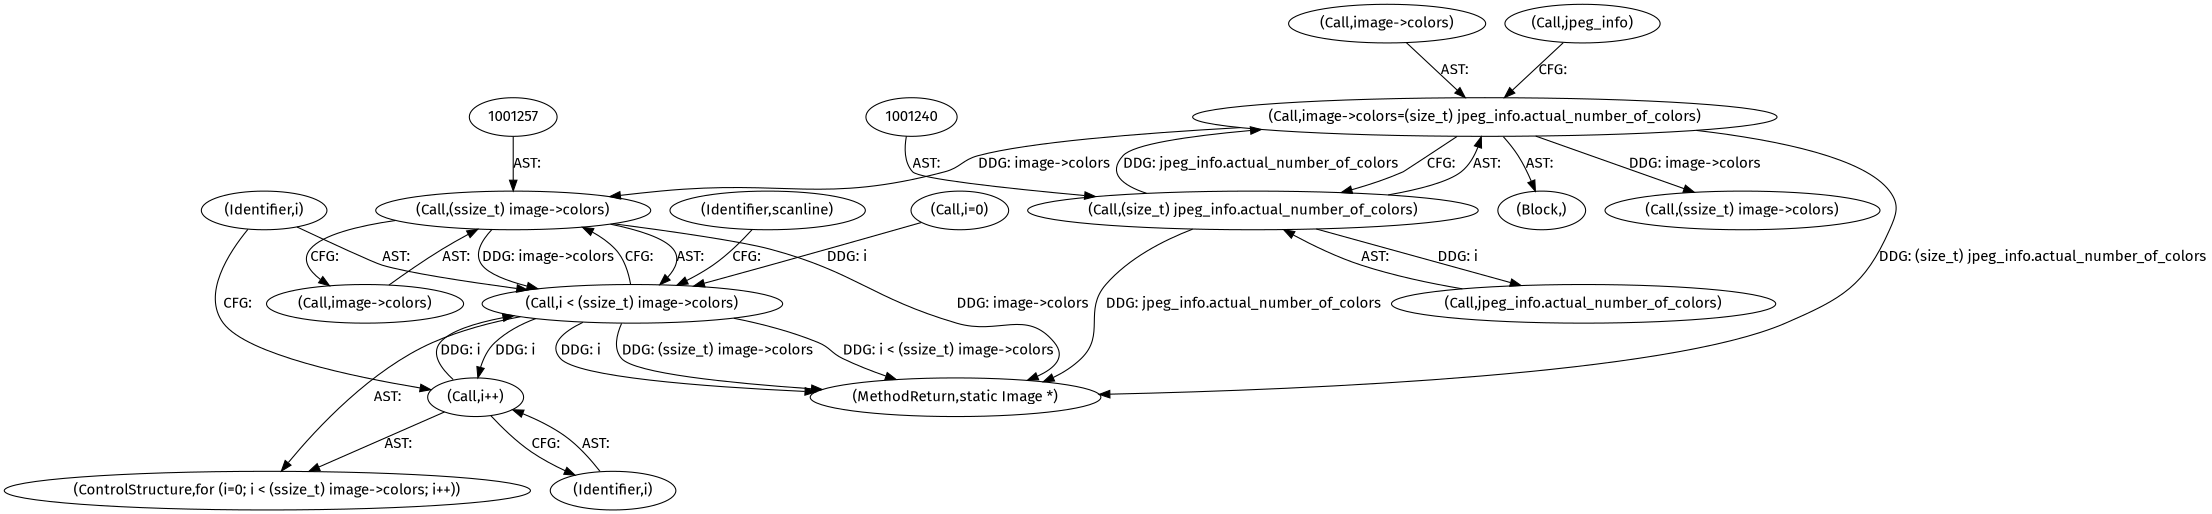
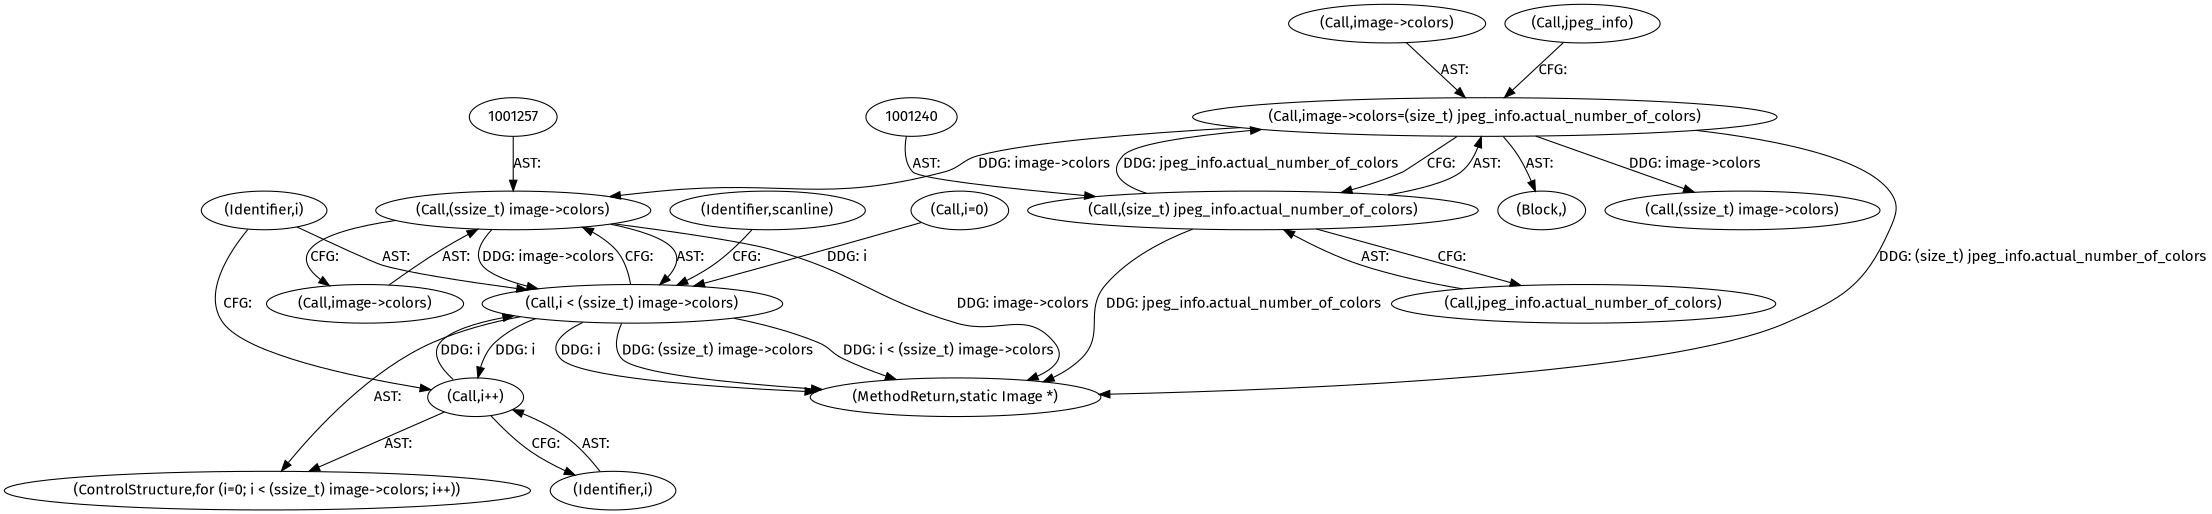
  digraph {
    fontname="Fira Sans"
    node [fontname="Fira Sans"]
    edge [fontname="Fira Sans"]
    n1 [label="(Call,(ssize_t) image->colors)"]
    n2 [label="(Call,i < (ssize_t) image->colors)"]
    n3 [label="(Call,image->colors)"]
    n4 [label="(MethodReturn,static Image *)"]
    n5 [label="(Call,i++)"]
    n6 [label="(ControlStructure,for (i=0; i < (ssize_t) image->colors; i++))"]
    n7 [label="(Call,image->colors=(size_t) jpeg_info.actual_number_of_colors)"]
    n8 [label="(Call,(size_t) jpeg_info.actual_number_of_colors)"]
    n9 [label="(Block,)"]
    n10 [label="(Call,(ssize_t) image->colors)"]
    n11 [label="(Call,jpeg_info.actual_number_of_colors)"]
    n12 [label="(Identifier,i)"]
    n13 [label="(Call,image->colors)"]
    n14 [label="(Identifier,scanline)"]
    n15 [label="(Identifier,i)"]
    n16 [label="(Call,i=0)"]
    n17 [label="(Call,jpeg_info)"]
    1001257
    1001240
    n1 -> n2 [label="AST: "]
    n1 -> n2 [label="DDG: image->colors"]
    n1 -> n3 [label="CFG: "]
    n1 -> n4 [label="DDG: image->colors"]
    n2 -> n1 [label="CFG: "]
    n2 -> n4 [label="DDG: i < (ssize_t) image->colors"]
    n2 -> n4 [label="DDG: i"]
    n2 -> n4 [label="DDG: (ssize_t) image->colors"]
    n2 -> n5 [label="DDG: i"]
    n2 -> n6 [label="AST: "]
    n3 -> n1 [label="AST: "]
    n5 -> n2 [label="DDG: i"]
    n5 -> n6 [label="AST: "]
    n5 -> n12 [label="CFG: "]
    n7 -> n1 [label="DDG: image->colors"]
    n7 -> n4 [label="DDG: (size_t) jpeg_info.actual_number_of_colors"]
    n7 -> n8 [label="CFG: "]
    n7 -> n9 [label="AST: "]
    n7 -> n10 [label="DDG: image->colors"]
    n8 -> n4 [label="DDG: jpeg_info.actual_number_of_colors"]
    n8 -> n7 [label="AST: "]
    n8 -> n7 [label="DDG: jpeg_info.actual_number_of_colors"]
-   n8 -> n11 [label="DDG: i"]
+   n8 -> n11 [label="CFG: "]
    n11 -> n8 [label="AST: "]
    n12 -> n5 [label="AST: "]
    n13 -> n7 [label="AST: "]
    n14 -> n2 [label="CFG: "]
    n15 -> n2 [label="AST: "]
    n15 -> n5 [label="CFG: "]
    n16 -> n2 [label="DDG: i"]
    n17 -> n7 [label="CFG: "]
    1001257 -> n1 [label="AST: "]
    1001240 -> n8 [label="AST: "]
  }
